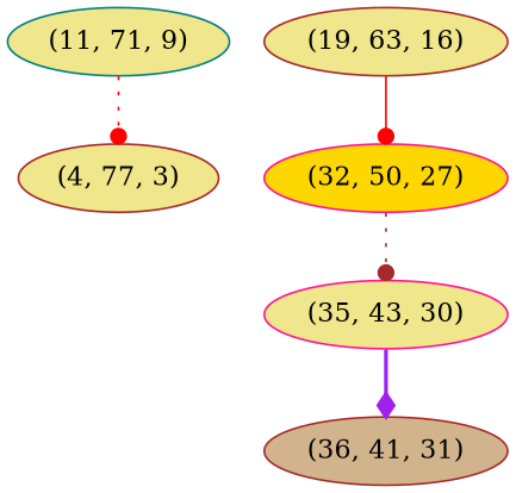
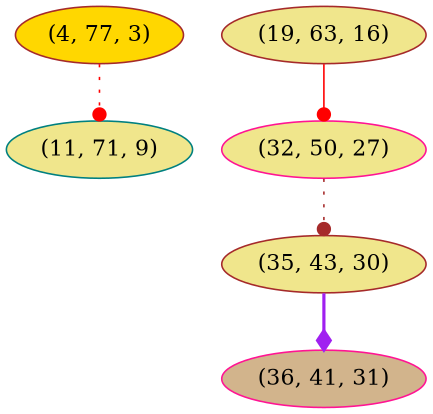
  digraph {
    node [color=deeppink fillcolor=khaki style=filled]
    edge [arrowhead=dot color=red style=dotted]
-   "(4, 77, 3)" [color=brown]
+   "(4, 77, 3)" [color=brown fillcolor=gold]
    "(11, 71, 9)" [color=teal]
    "(19, 63, 16)" [color=brown]
-   "(32, 50, 27)" [fillcolor=gold]
-   "(35, 43, 30)"
-   "(36, 41, 31)" [color=brown fillcolor=tan]
-   "(11, 71, 9)" -> "(4, 77, 3)"
+   "(32, 50, 27)"
+   "(35, 43, 30)" [color=brown]
+   "(36, 41, 31)" [fillcolor=tan]
+   "(4, 77, 3)" -> "(11, 71, 9)"
    "(19, 63, 16)" -> "(32, 50, 27)" [style=solid]
    "(32, 50, 27)" -> "(35, 43, 30)" [color=brown]
    "(35, 43, 30)" -> "(36, 41, 31)" [arrowhead=diamond color=purple style=bold]
  }
